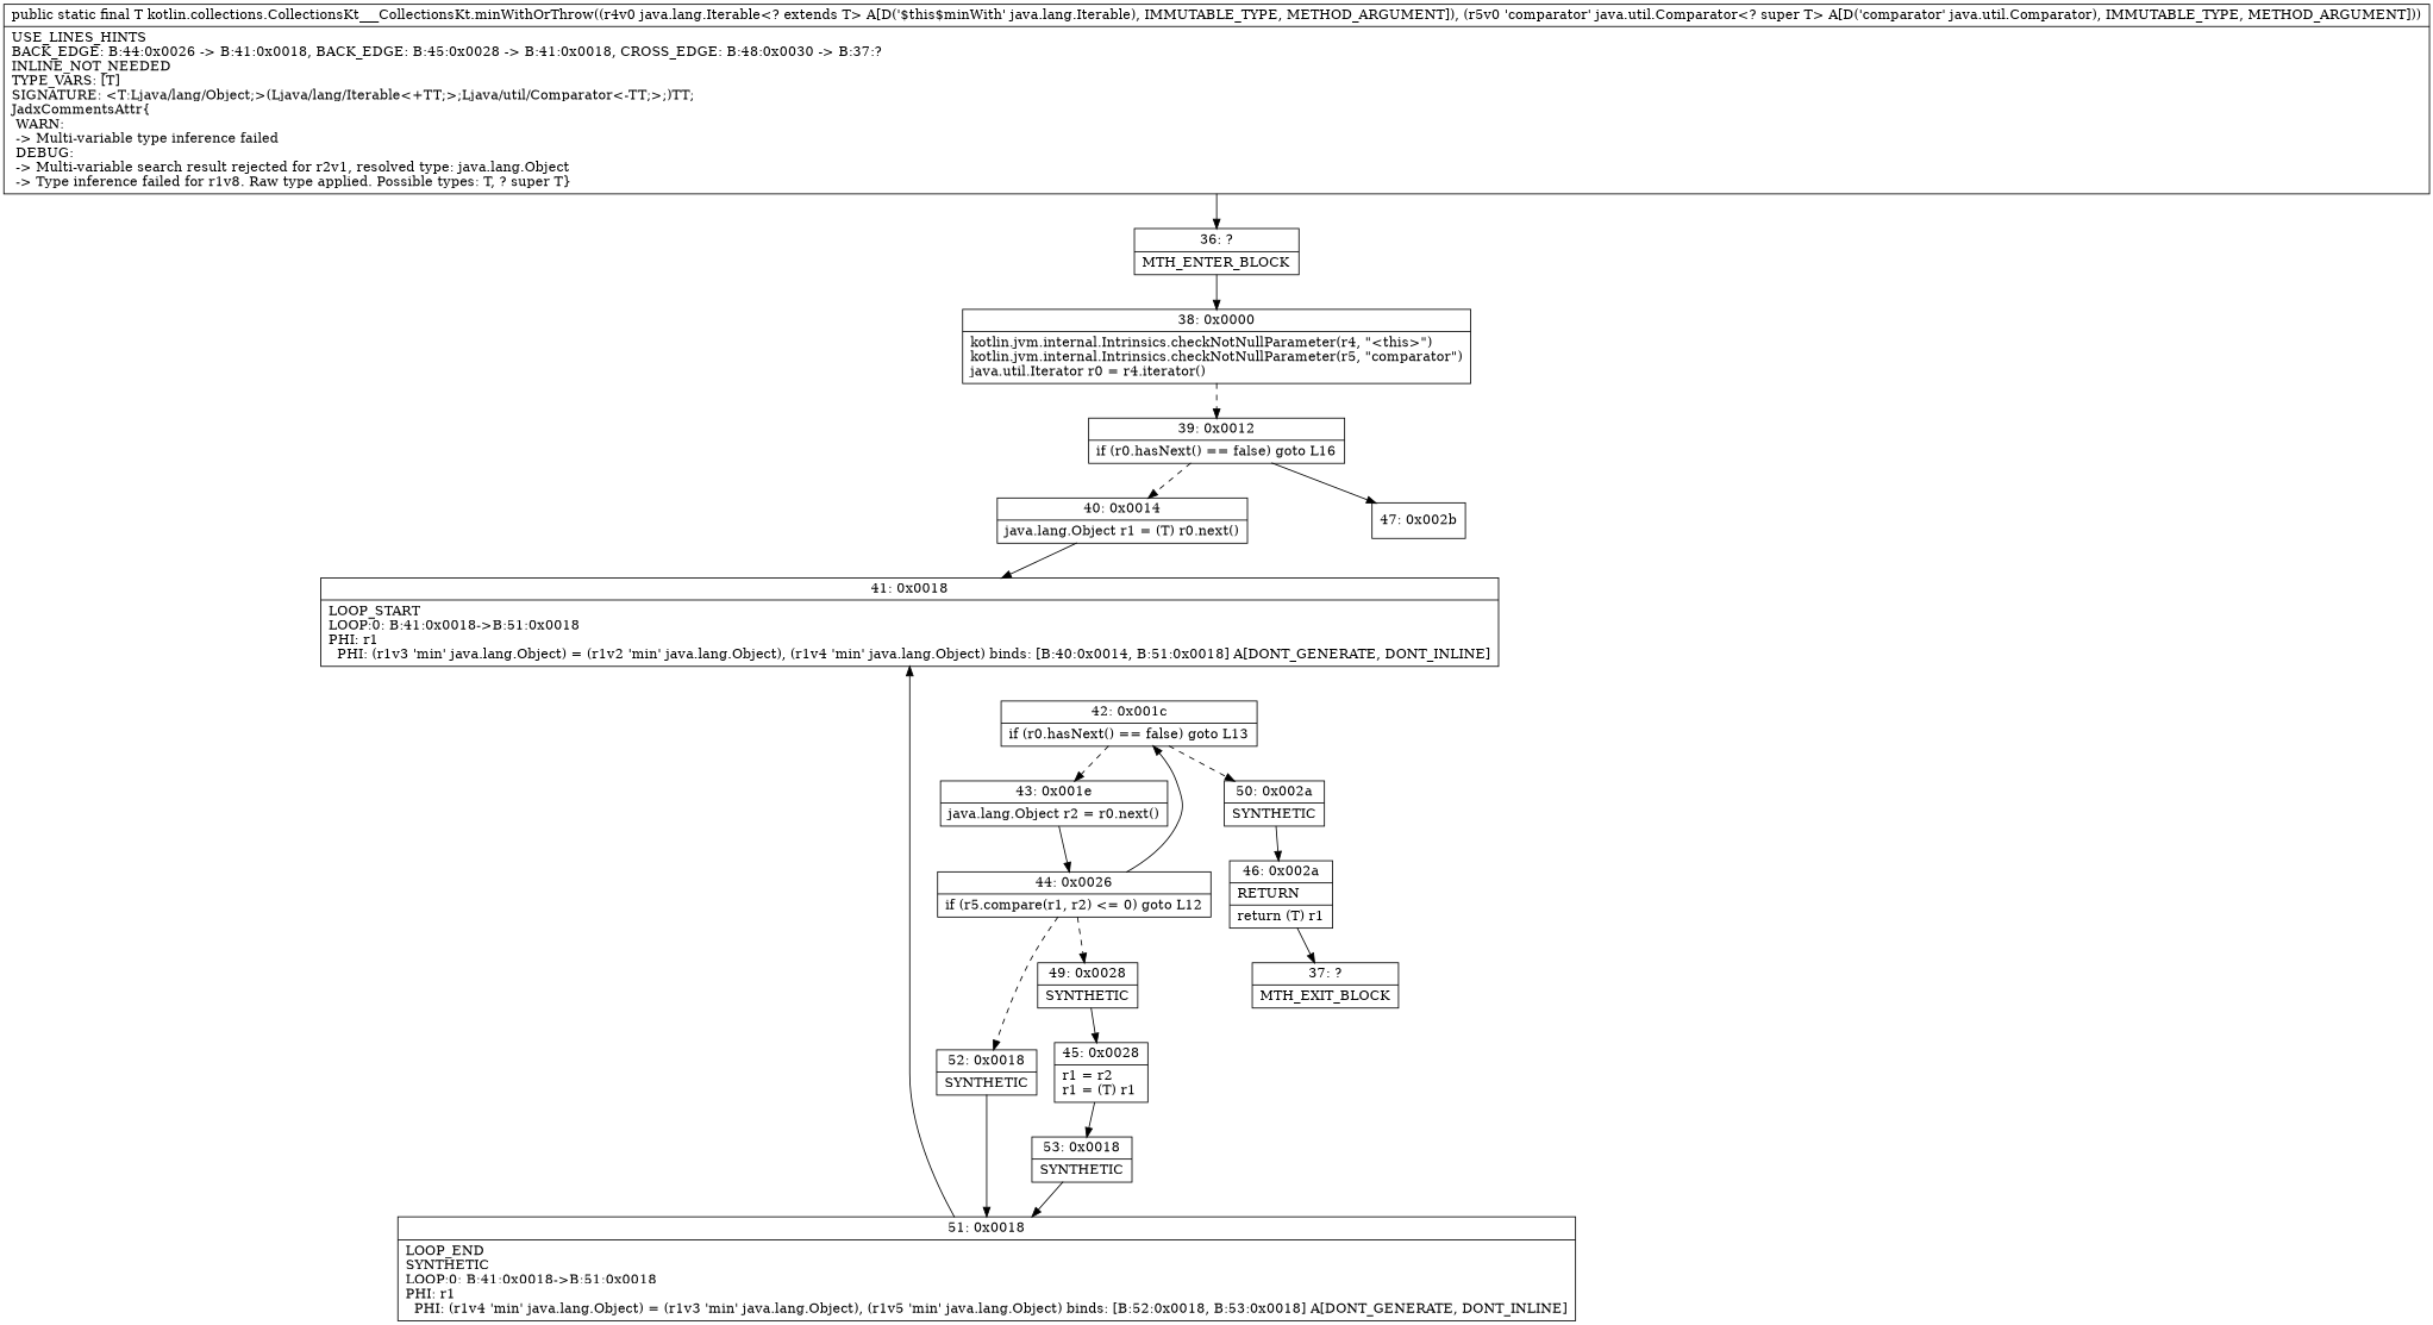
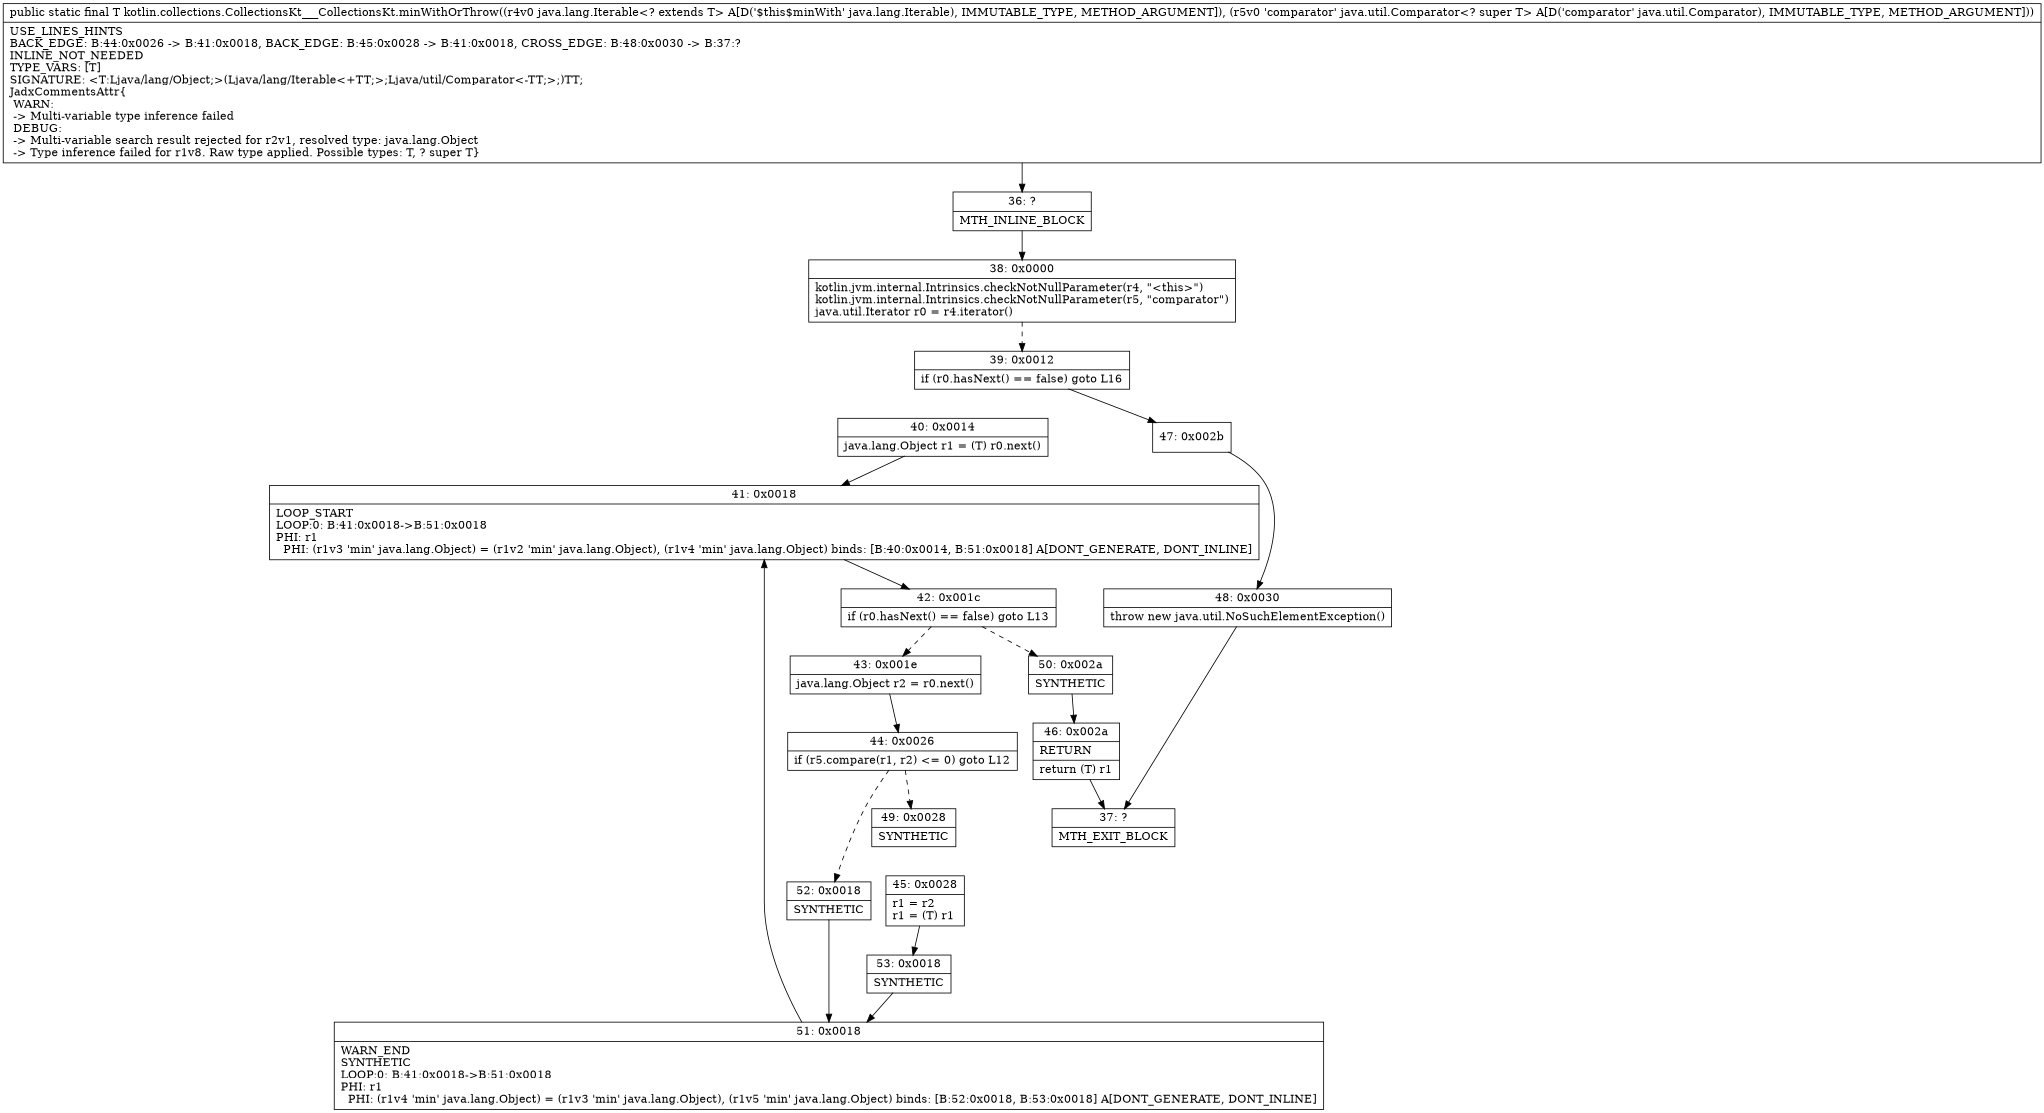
  digraph {
    node [shape=record]
-   n1 [label="{36\:\ ?|MTH_ENTER_BLOCK\l}"]
+   n1 [label="{36\:\ ?|MTH_INLINE_BLOCK\l}"]
    n2 [label="{38\:\ 0x0000|kotlin.jvm.internal.Intrinsics.checkNotNullParameter(r4, \"\<this\>\")\lkotlin.jvm.internal.Intrinsics.checkNotNullParameter(r5, \"comparator\")\ljava.util.Iterator r0 = r4.iterator()\l}"]
    n3 [label="{39\:\ 0x0012|if (r0.hasNext() == false) goto L16\l}"]
    n4 [label="{40\:\ 0x0014|java.lang.Object r1 = (T) r0.next()\l}"]
    n5 [label="{47\:\ 0x002b}"]
    n6 [label="{41\:\ 0x0018|LOOP_START\lLOOP:0: B:41:0x0018\-\>B:51:0x0018\lPHI: r1 \l  PHI: (r1v3 'min' java.lang.Object) = (r1v2 'min' java.lang.Object), (r1v4 'min' java.lang.Object) binds: [B:40:0x0014, B:51:0x0018] A[DONT_GENERATE, DONT_INLINE]\l}"]
+   n7 [label="{48\:\ 0x0030|throw new java.util.NoSuchElementException()\l}"]
    n8 [label="{42\:\ 0x001c|if (r0.hasNext() == false) goto L13\l}"]
    n9 [label="{43\:\ 0x001e|java.lang.Object r2 = r0.next()\l}"]
    n10 [label="{50\:\ 0x002a|SYNTHETIC\l}"]
    n11 [label="{44\:\ 0x0026|if (r5.compare(r1, r2) \<= 0) goto L12\l}"]
    n12 [label="{46\:\ 0x002a|RETURN\l|return (T) r1\l}"]
    n13 [label="{49\:\ 0x0028|SYNTHETIC\l}"]
    n14 [label="{52\:\ 0x0018|SYNTHETIC\l}"]
    n15 [label="{45\:\ 0x0028|r1 = r2\lr1 = (T) r1\l}"]
-   n16 [label="{51\:\ 0x0018|LOOP_END\lSYNTHETIC\lLOOP:0: B:41:0x0018\-\>B:51:0x0018\lPHI: r1 \l  PHI: (r1v4 'min' java.lang.Object) = (r1v3 'min' java.lang.Object), (r1v5 'min' java.lang.Object) binds: [B:52:0x0018, B:53:0x0018] A[DONT_GENERATE, DONT_INLINE]\l}"]
+   n16 [label="{51\:\ 0x0018|WARN_END\lSYNTHETIC\lLOOP:0: B:41:0x0018\-\>B:51:0x0018\lPHI: r1 \l  PHI: (r1v4 'min' java.lang.Object) = (r1v3 'min' java.lang.Object), (r1v5 'min' java.lang.Object) binds: [B:52:0x0018, B:53:0x0018] A[DONT_GENERATE, DONT_INLINE]\l}"]
    n17 [label="{53\:\ 0x0018|SYNTHETIC\l}"]
    n18 [label="{37\:\ ?|MTH_EXIT_BLOCK\l}"]
    n19 [label="{public static final T kotlin.collections.CollectionsKt___CollectionsKt.minWithOrThrow((r4v0 java.lang.Iterable\<? extends T\> A[D('$this$minWith' java.lang.Iterable), IMMUTABLE_TYPE, METHOD_ARGUMENT]), (r5v0 'comparator' java.util.Comparator\<? super T\> A[D('comparator' java.util.Comparator), IMMUTABLE_TYPE, METHOD_ARGUMENT]))  | USE_LINES_HINTS\lBACK_EDGE: B:44:0x0026 \-\> B:41:0x0018, BACK_EDGE: B:45:0x0028 \-\> B:41:0x0018, CROSS_EDGE: B:48:0x0030 \-\> B:37:?\lINLINE_NOT_NEEDED\lTYPE_VARS: [T]\lSIGNATURE: \<T:Ljava\/lang\/Object;\>(Ljava\/lang\/Iterable\<+TT;\>;Ljava\/util\/Comparator\<\-TT;\>;)TT;\lJadxCommentsAttr\{\l WARN: \l \-\> Multi\-variable type inference failed\l DEBUG: \l \-\> Multi\-variable search result rejected for r2v1, resolved type: java.lang.Object\l \-\> Type inference failed for r1v8. Raw type applied. Possible types: T, ? super T\}\l}"]
    n1 -> n2
    n2 -> n3 [style=dashed]
-   n3 -> n4 [style=dashed]
    n3 -> n5
    n4 -> n6
-   n11 -> n8
+   n5 -> n7
+   n6 -> n8
+   n7 -> n18
    n8 -> n9 [style=dashed]
    n8 -> n10 [style=dashed]
    n9 -> n11
    n10 -> n12
    n11 -> n13 [style=dashed]
    n11 -> n14 [style=dashed]
    n12 -> n18
-   n13 -> n15
    n14 -> n16
    n15 -> n17
    n16 -> n6
    n17 -> n16
    n19 -> n1
  }
